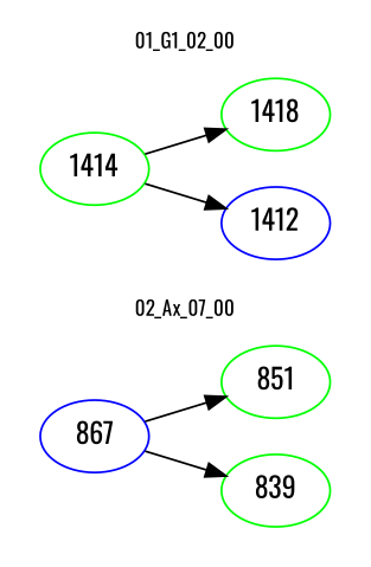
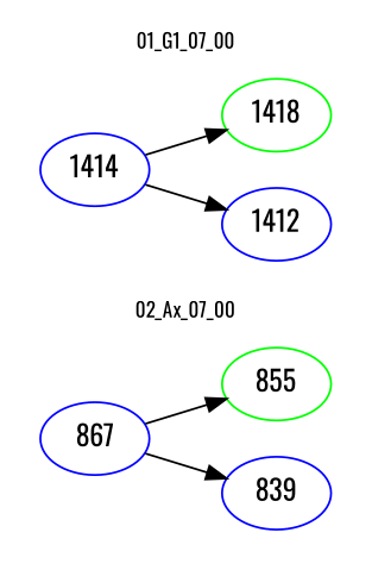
  digraph {
    fontname=Oswald
    rankdir=LR
    node [color=blue fontname=Oswald]
    edge [color=black fontname=Oswald]
    n1 [label=867]
-   n2 [color=green label=839]
-   n3 [color=green label=851]
-   n4 [color=green label=1414]
+   n2 [label=839]
+   n3 [color=green label=855]
+   n4 [label=1414]
    n5 [label=1412]
    n6 [color=green label=1418]
    subgraph cluster_1 {
      color=white
      fontsize=10
      label="02_Ax_07_00"
      n1
      n2
      n3
    }
    subgraph cluster_2 {
      color=white
      fontsize=10
-     label="01_G1_02_00"
+     label="01_G1_07_00"
      n4
      n5
      n6
    }
    n1 -> n2
    n1 -> n3
    n4 -> n5
    n4 -> n6
  }
